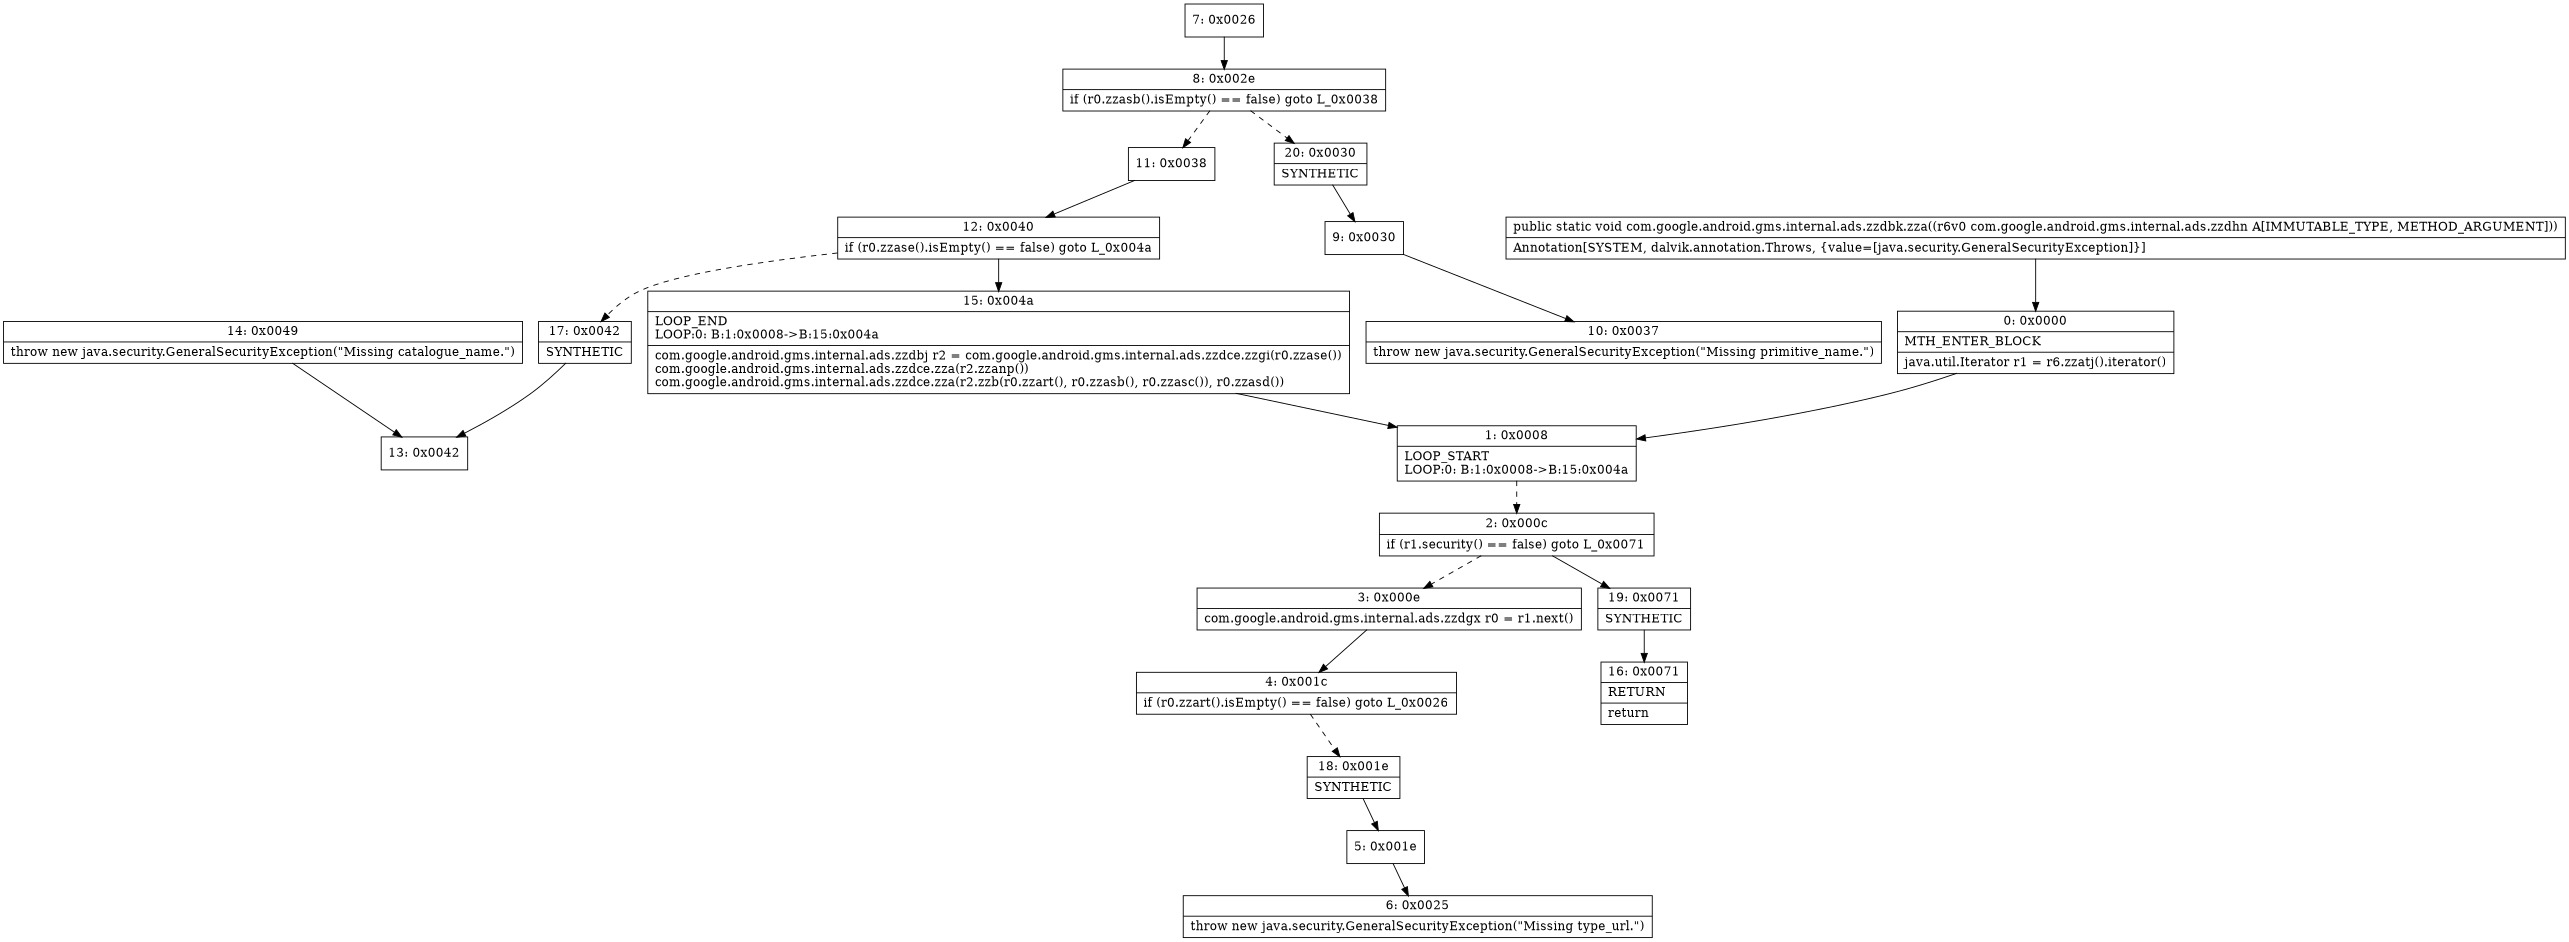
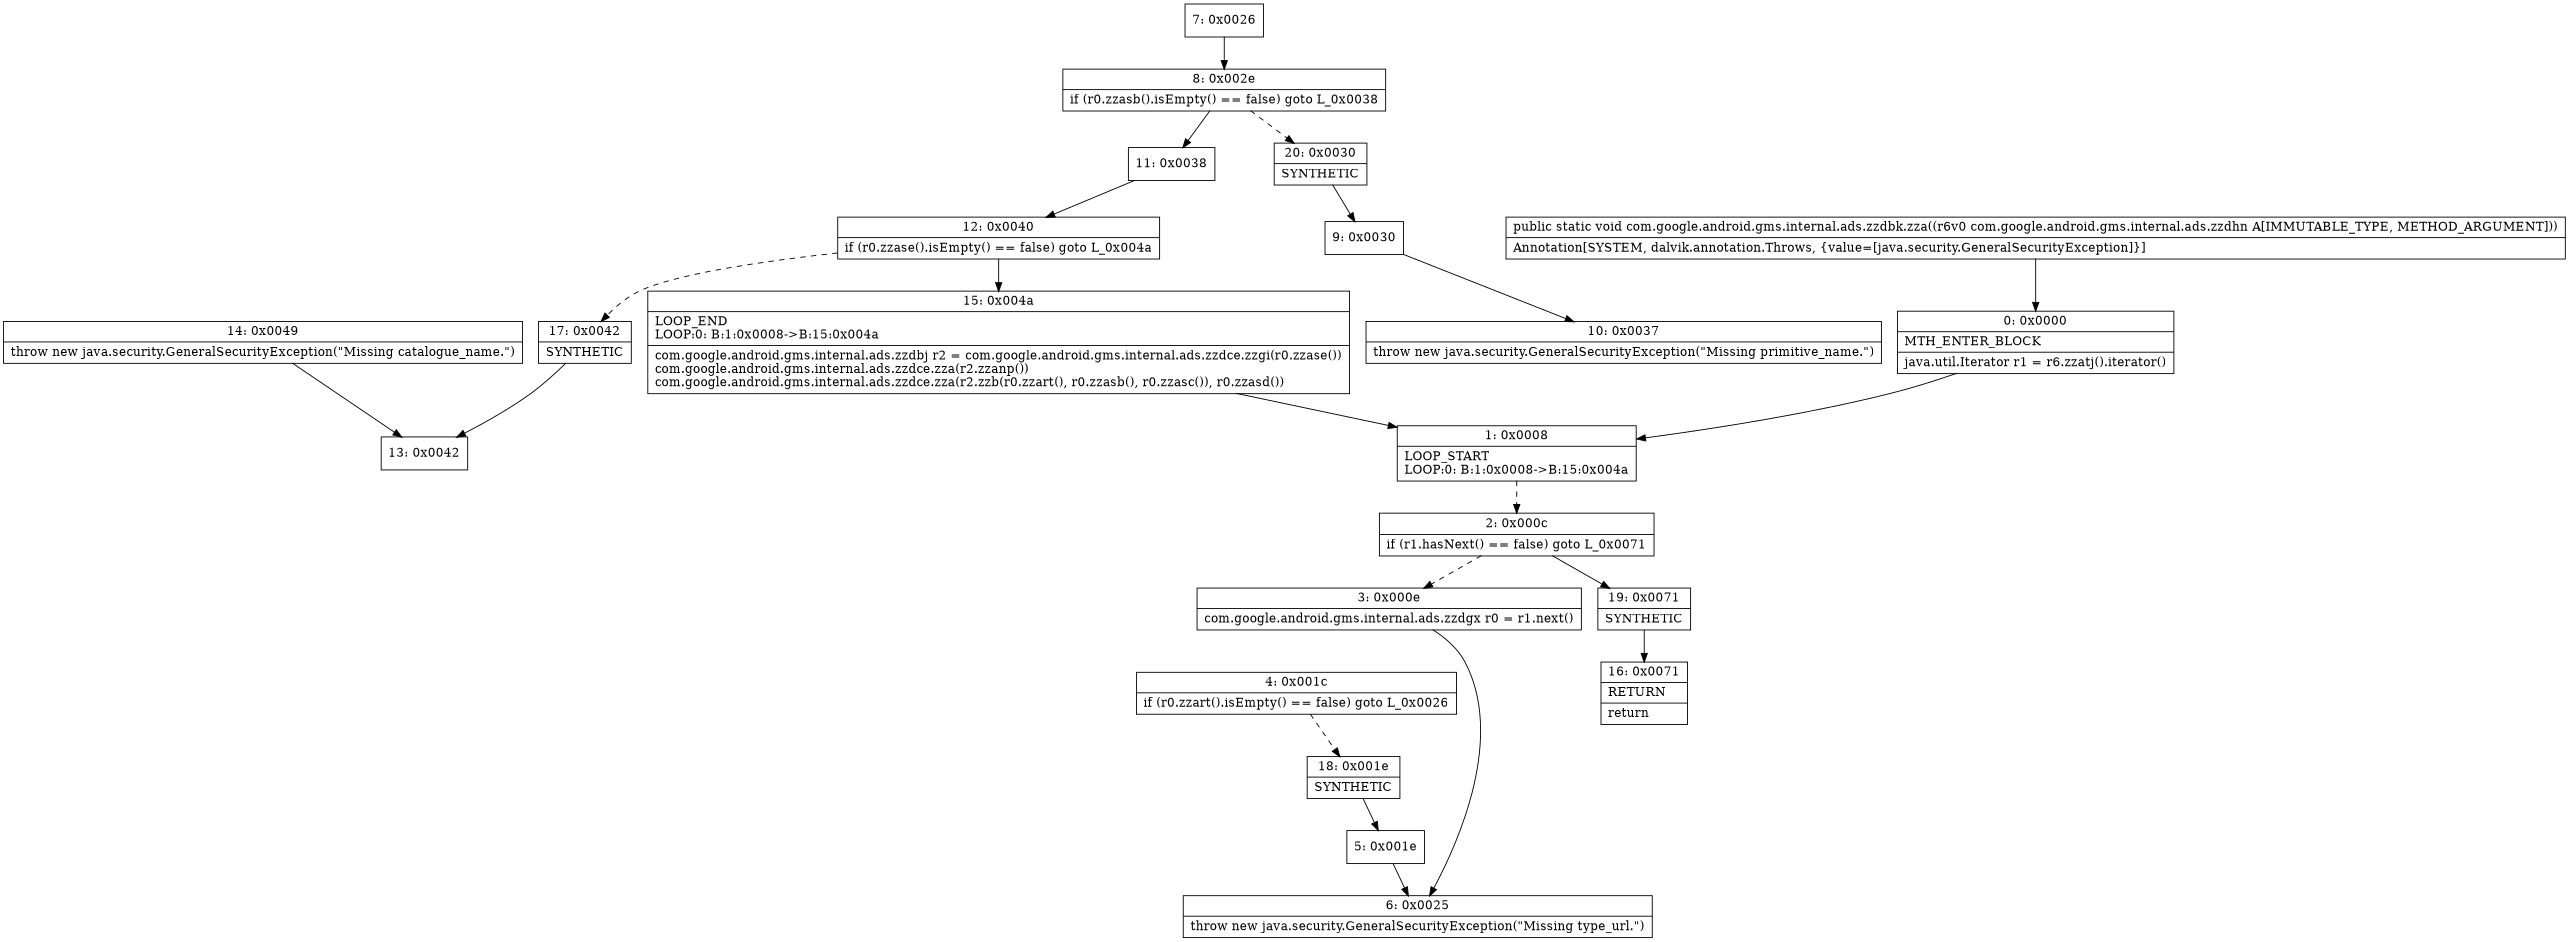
  digraph {
    node [shape=record]
    n1 [label="{0\:\ 0x0000|MTH_ENTER_BLOCK\l|java.util.Iterator r1 = r6.zzatj().iterator()\l}"]
    n2 [label="{1\:\ 0x0008|LOOP_START\lLOOP:0: B:1:0x0008\-\>B:15:0x004a\l}"]
-   n3 [label="{2\:\ 0x000c|if (r1.security() == false) goto L_0x0071\l}"]
+   n3 [label="{2\:\ 0x000c|if (r1.hasNext() == false) goto L_0x0071\l}"]
    n4 [label="{3\:\ 0x000e|com.google.android.gms.internal.ads.zzdgx r0 = r1.next()\l}"]
    n5 [label="{19\:\ 0x0071|SYNTHETIC\l}"]
    n6 [label="{4\:\ 0x001c|if (r0.zzart().isEmpty() == false) goto L_0x0026\l}"]
    n7 [label="{16\:\ 0x0071|RETURN\l|return\l}"]
    n8 [label="{18\:\ 0x001e|SYNTHETIC\l}"]
    n9 [label="{7\:\ 0x0026}"]
    n10 [label="{8\:\ 0x002e|if (r0.zzasb().isEmpty() == false) goto L_0x0038\l}"]
    n11 [label="{5\:\ 0x001e}"]
    n12 [label="{6\:\ 0x0025|throw new java.security.GeneralSecurityException(\"Missing type_url.\")\l}"]
    n13 [label="{11\:\ 0x0038}"]
    n14 [label="{20\:\ 0x0030|SYNTHETIC\l}"]
    n15 [label="{12\:\ 0x0040|if (r0.zzase().isEmpty() == false) goto L_0x004a\l}"]
    n16 [label="{9\:\ 0x0030}"]
    n17 [label="{10\:\ 0x0037|throw new java.security.GeneralSecurityException(\"Missing primitive_name.\")\l}"]
    n18 [label="{15\:\ 0x004a|LOOP_END\lLOOP:0: B:1:0x0008\-\>B:15:0x004a\l|com.google.android.gms.internal.ads.zzdbj r2 = com.google.android.gms.internal.ads.zzdce.zzgi(r0.zzase())\lcom.google.android.gms.internal.ads.zzdce.zza(r2.zzanp())\lcom.google.android.gms.internal.ads.zzdce.zza(r2.zzb(r0.zzart(), r0.zzasb(), r0.zzasc()), r0.zzasd())\l}"]
    n19 [label="{17\:\ 0x0042|SYNTHETIC\l}"]
    n20 [label="{13\:\ 0x0042}"]
    n21 [label="{14\:\ 0x0049|throw new java.security.GeneralSecurityException(\"Missing catalogue_name.\")\l}"]
    n22 [label="{public static void com.google.android.gms.internal.ads.zzdbk.zza((r6v0 com.google.android.gms.internal.ads.zzdhn A[IMMUTABLE_TYPE, METHOD_ARGUMENT]))  | Annotation[SYSTEM, dalvik.annotation.Throws, \{value=[java.security.GeneralSecurityException]\}]\l}"]
    n1 -> n2
    n2 -> n3 [style=dashed]
    n3 -> n4 [style=dashed]
    n3 -> n5
-   n4 -> n6
+   n4 -> n12
    n5 -> n7
    n6 -> n8 [style=dashed]
    n8 -> n11
    n9 -> n10
-   n10 -> n13 [style=dashed]
+   n10 -> n13
    n10 -> n14 [style=dashed]
    n11 -> n12
    n13 -> n15
    n14 -> n16
    n15 -> n18
    n15 -> n19 [style=dashed]
    n16 -> n17
    n18 -> n2
    n19 -> n20
    n21 -> n20
    n22 -> n1
  }
